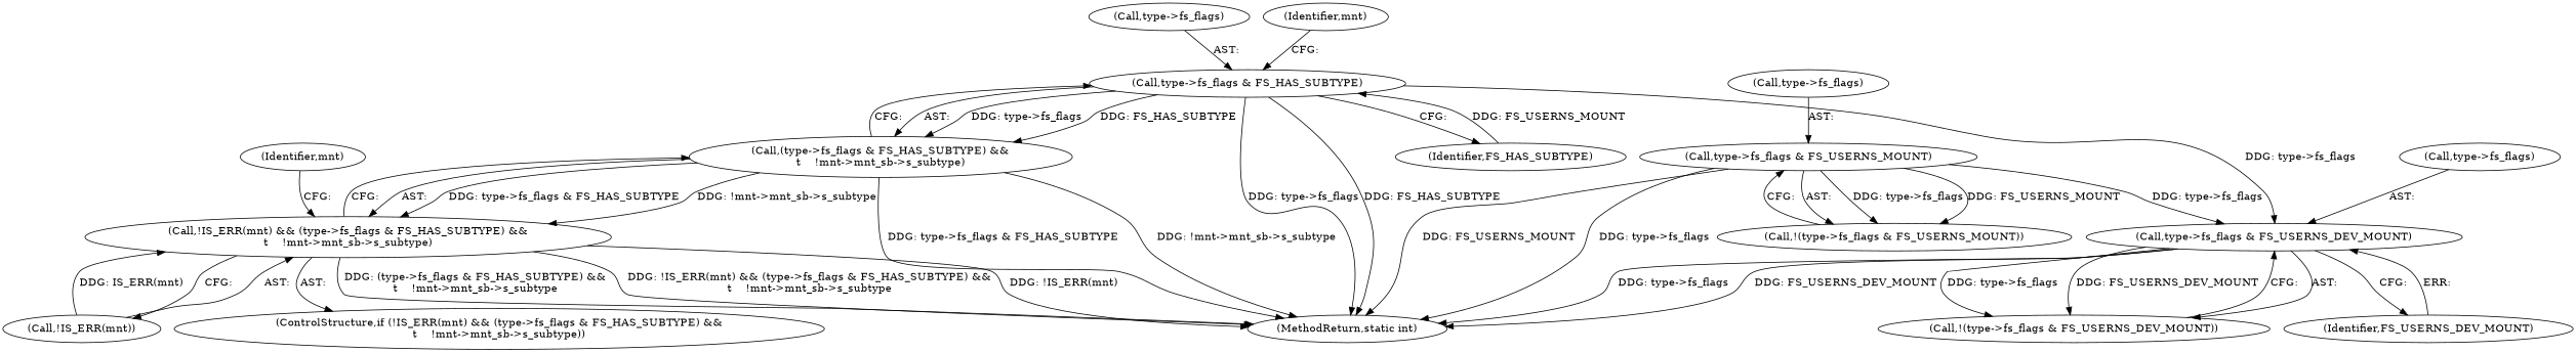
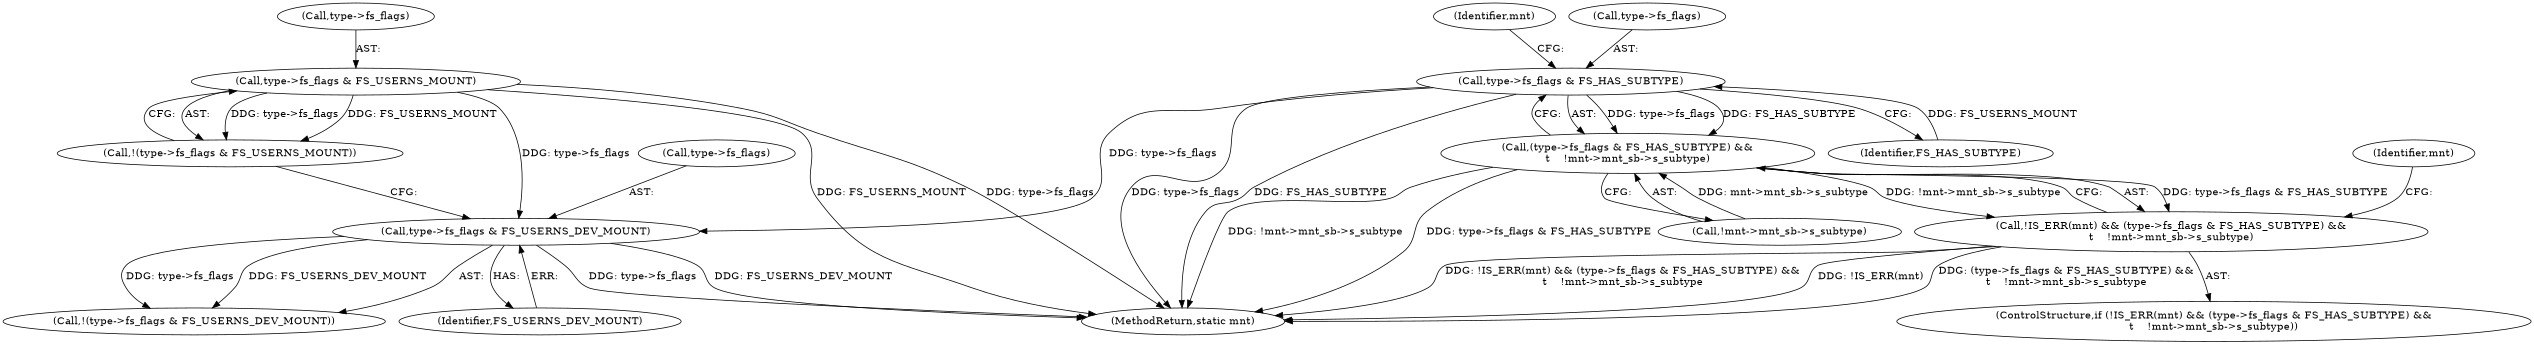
  digraph {
    n1 [label="(Call,type->fs_flags & FS_HAS_SUBTYPE)"]
    n2 [label="(Call,(type->fs_flags & FS_HAS_SUBTYPE) &&\n\t    !mnt->mnt_sb->s_subtype)"]
-   n3 [label="(MethodReturn,static int)"]
+   n3 [label="(MethodReturn,static mnt)"]
    n4 [label="(Identifier,FS_HAS_SUBTYPE)"]
    n5 [label="(Call,type->fs_flags & FS_USERNS_DEV_MOUNT)"]
    n6 [label="(Call,!IS_ERR(mnt) && (type->fs_flags & FS_HAS_SUBTYPE) &&\n\t    !mnt->mnt_sb->s_subtype)"]
+   n7 [label="(Call,!mnt->mnt_sb->s_subtype)"]
    n8 [label="(Identifier,FS_USERNS_DEV_MOUNT)"]
    n9 [label="(Call,!(type->fs_flags & FS_USERNS_DEV_MOUNT))"]
    n10 [label="(Call,type->fs_flags & FS_USERNS_MOUNT)"]
    n11 [label="(Call,!(type->fs_flags & FS_USERNS_MOUNT))"]
-   n12 [label="(Call,!IS_ERR(mnt))"]
    n13 [label="(ControlStructure,if (!IS_ERR(mnt) && (type->fs_flags & FS_HAS_SUBTYPE) &&\n\t    !mnt->mnt_sb->s_subtype))"]
    n14 [label="(Call,type->fs_flags)"]
    n15 [label="(Call,type->fs_flags)"]
    n16 [label="(Identifier,mnt)"]
    n17 [label="(Call,type->fs_flags)"]
    n18 [label="(Identifier,mnt)"]
    n1 -> n2 [label="AST: "]
    n1 -> n2 [label="DDG: type->fs_flags"]
    n1 -> n2 [label="DDG: FS_HAS_SUBTYPE"]
    n1 -> n3 [label="DDG: type->fs_flags"]
    n1 -> n3 [label="DDG: FS_HAS_SUBTYPE"]
    n1 -> n4 [label="CFG: "]
    n1 -> n5 [label="DDG: type->fs_flags"]
    n2 -> n1 [label="CFG: "]
    n2 -> n3 [label="DDG: !mnt->mnt_sb->s_subtype"]
    n2 -> n3 [label="DDG: type->fs_flags & FS_HAS_SUBTYPE"]
    n2 -> n6 [label="AST: "]
    n2 -> n6 [label="DDG: type->fs_flags & FS_HAS_SUBTYPE"]
    n2 -> n6 [label="DDG: !mnt->mnt_sb->s_subtype"]
+   n2 -> n7 [label="CFG: "]
    n4 -> n1 [label="DDG: FS_USERNS_MOUNT"]
    n5 -> n3 [label="DDG: type->fs_flags"]
    n5 -> n3 [label="DDG: FS_USERNS_DEV_MOUNT"]
-   n5 -> n8 [label="CFG: "]
+   n5 -> n8 [label="HAS: "]
    n5 -> n9 [label="AST: "]
    n5 -> n9 [label="DDG: type->fs_flags"]
    n5 -> n9 [label="DDG: FS_USERNS_DEV_MOUNT"]
    n6 -> n2 [label="CFG: "]
    n6 -> n3 [label="DDG: !IS_ERR(mnt) && (type->fs_flags & FS_HAS_SUBTYPE) &&\n\t    !mnt->mnt_sb->s_subtype"]
    n6 -> n3 [label="DDG: !IS_ERR(mnt)"]
    n6 -> n3 [label="DDG: (type->fs_flags & FS_HAS_SUBTYPE) &&\n\t    !mnt->mnt_sb->s_subtype"]
-   n6 -> n12 [label="CFG: "]
    n6 -> n13 [label="AST: "]
+   n7 -> n2 [label="AST: "]
+   n7 -> n2 [label="DDG: mnt->mnt_sb->s_subtype"]
    n8 -> n5 [label="ERR: "]
-   n9 -> n5 [label="CFG: "]
+   n11 -> n5 [label="CFG: "]
    n10 -> n3 [label="DDG: FS_USERNS_MOUNT"]
    n10 -> n3 [label="DDG: type->fs_flags"]
    n10 -> n5 [label="DDG: type->fs_flags"]
    n10 -> n11 [label="AST: "]
    n10 -> n11 [label="DDG: type->fs_flags"]
    n10 -> n11 [label="DDG: FS_USERNS_MOUNT"]
    n11 -> n10 [label="CFG: "]
-   n12 -> n6 [label="AST: "]
-   n12 -> n6 [label="DDG: IS_ERR(mnt)"]
    n14 -> n1 [label="AST: "]
    n15 -> n5 [label="AST: "]
    n16 -> n1 [label="CFG: "]
    n17 -> n10 [label="AST: "]
    n18 -> n6 [label="CFG: "]
  }
